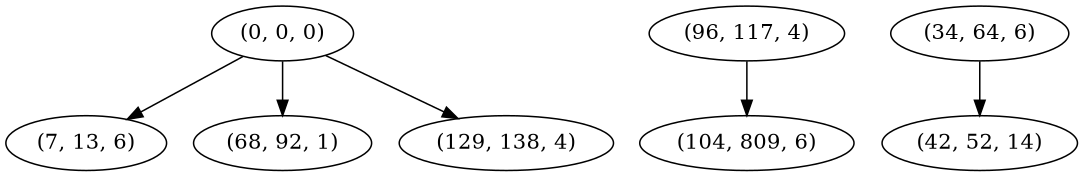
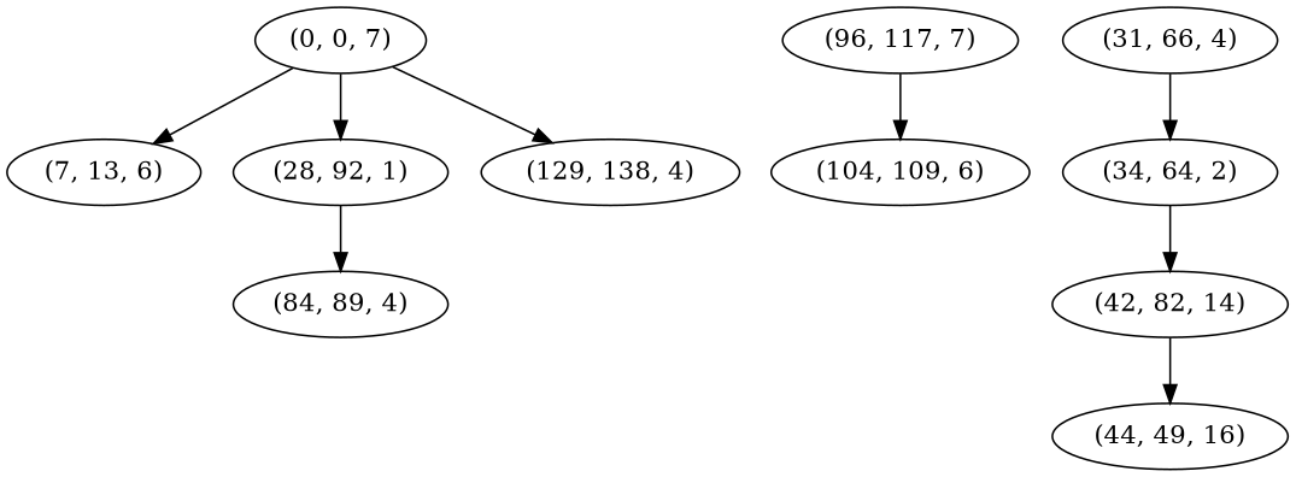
  digraph {
    n1 [label="(7, 13, 6)"]
-   "(0, 0, 0)"
-   "(28, 92, 1)" [label="(68, 92, 1)"]
+   "(0, 0, 0)" [label="(0, 0, 7)"]
+   "(28, 92, 1)"
    n4 [label="(129, 138, 4)"]
-   "(96, 117, 4)"
-   "(104, 109, 6)" [label="(104, 809, 6)"]
-   "(34, 64, 6)"
-   "(42, 52, 14)"
+   "(84, 89, 4)"
+   "(96, 117, 4)" [label="(96, 117, 7)"]
+   "(104, 109, 6)"
+   "(31, 66, 4)"
+   "(34, 64, 6)" [label="(34, 64, 2)"]
+   "(42, 52, 14)" [label="(42, 82, 14)"]
+   "(44, 49, 16)"
    "(0, 0, 0)" -> n1
    "(0, 0, 0)" -> "(28, 92, 1)"
    "(0, 0, 0)" -> n4
+   "(28, 92, 1)" -> "(84, 89, 4)"
    "(96, 117, 4)" -> "(104, 109, 6)"
+   "(31, 66, 4)" -> "(34, 64, 6)"
    "(34, 64, 6)" -> "(42, 52, 14)"
+   "(42, 52, 14)" -> "(44, 49, 16)"
  }
